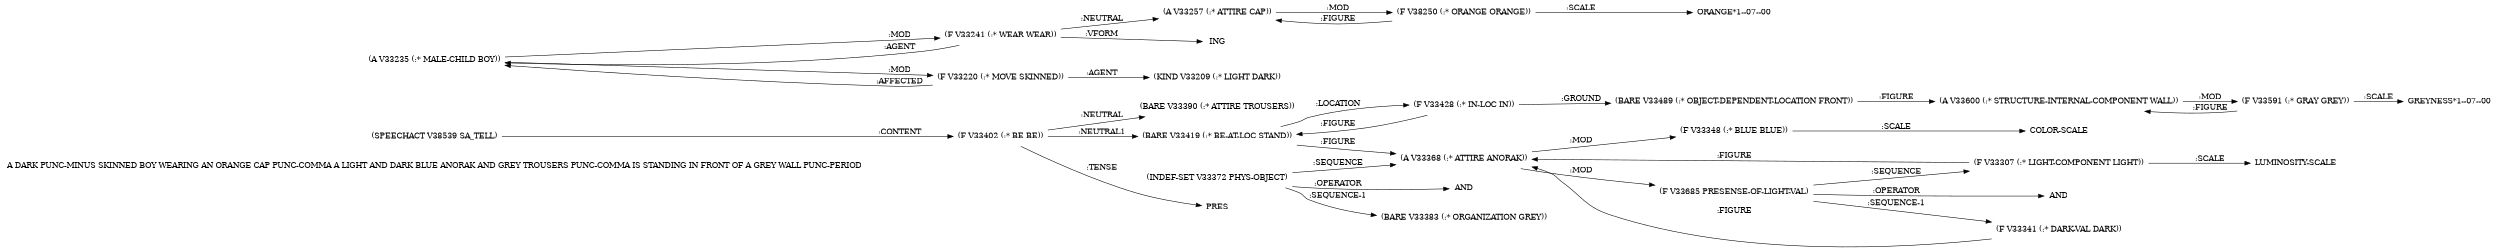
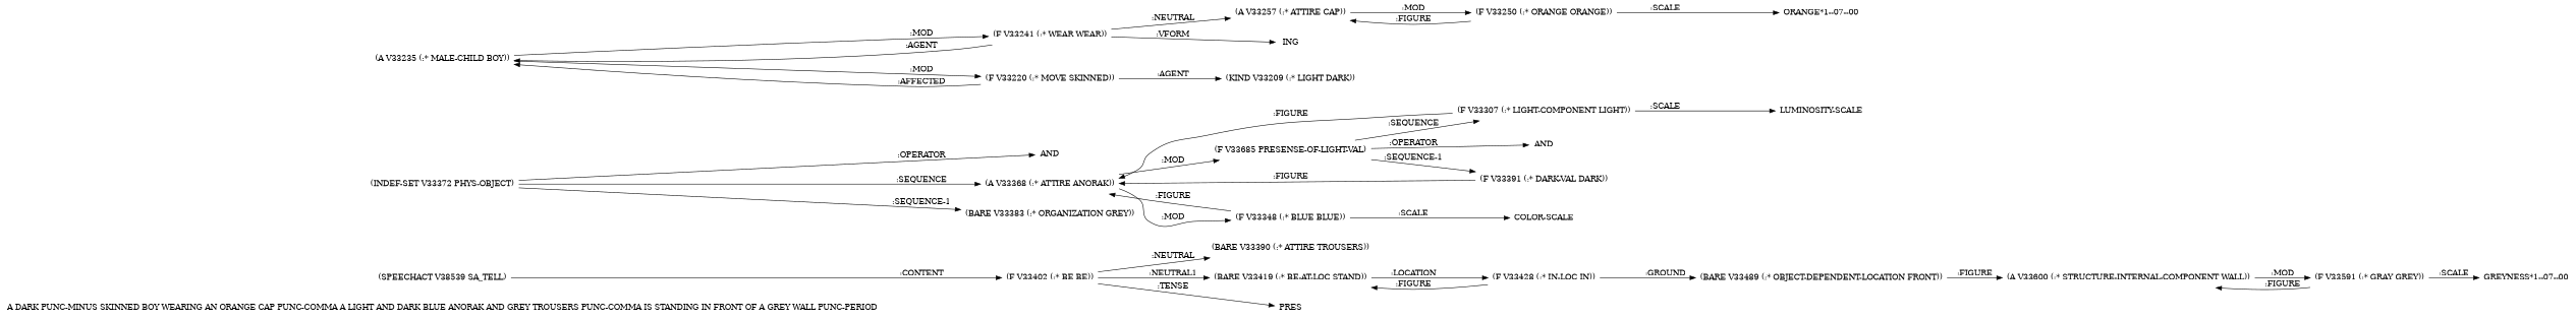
  digraph {
    rankdir=LR
    node [color=black shape=none]
    "A DARK PUNC-MINUS SKINNED BOY WEARING AN ORANGE CAP PUNC-COMMA A LIGHT AND DARK BLUE ANORAK AND GREY TROUSERS PUNC-COMMA IS STANDING IN FRONT OF A GREY WALL PUNC-PERIOD" [color=deeppink]
    n2 [label="(SPEECHACT V38539 SA_TELL)"]
    n3 [label="(F V33402 (:* BE BE))"]
    n4 [label="(BARE V33390 (:* ATTIRE TROUSERS))"]
    n5 [label="(BARE V33419 (:* BE-AT-LOC STAND))"]
    n6 [color=deeppink label=PRES]
    n7 [label="(F V33428 (:* IN-LOC IN))"]
    n8 [label="(BARE V33489 (:* OBJECT-DEPENDENT-LOCATION FRONT))"]
    n9 [label="(A V33600 (:* STRUCTURE-INTERNAL-COMPONENT WALL))"]
    n10 [color=teal label="(F V33591 (:* GRAY GREY))"]
    n11 [label="GREYNESS*1--07--00"]
    n12 [label="(INDEF-SET V33372 PHYS-OBJECT)"]
    n13 [label=AND]
    n14 [color=teal label="(A V33368 (:* ATTIRE ANORAK))"]
    n15 [color=deeppink label="(BARE V33383 (:* ORGANIZATION GREY))"]
    n16 [label="(F V33685 PRESENSE-OF-LIGHT-VAL)"]
    n17 [label="(F V33348 (:* BLUE BLUE))"]
    n18 [color=teal label="(F V33307 (:* LIGHT-COMPONENT LIGHT))"]
-   n19 [color=teal label="(F V33341 (:* DARK-VAL DARK))"]
+   n19 [color=teal label="(F V33391 (:* DARK-VAL DARK))"]
    n20 [color=teal label=AND]
    n21 [color=teal label="COLOR-SCALE"]
    n22 [color=deeppink label="LUMINOSITY-SCALE"]
    n23 [color=deeppink label="(A V33235 (:* MALE-CHILD BOY))"]
    n24 [color=deeppink label="(F V33241 (:* WEAR WEAR))"]
    n25 [color=teal label="(F V33220 (:* MOVE SKINNED))"]
    n26 [label="(A V33257 (:* ATTIRE CAP))"]
    n27 [color=teal label=ING]
    n28 [color=deeppink label="(KIND V33209 (:* LIGHT DARK))"]
-   n29 [color=deeppink label="(F V38250 (:* ORANGE ORANGE))"]
+   n29 [color=deeppink label="(F V33250 (:* ORANGE ORANGE))"]
    n30 [color=teal label="ORANGE*1--07--00"]
    n2 -> n3 [label=":CONTENT"]
    n3 -> n4 [label=":NEUTRAL"]
    n3 -> n5 [label=":NEUTRAL1"]
    n3 -> n6 [label=":TENSE"]
    n5 -> n7 [label=":LOCATION"]
    n7 -> n5 [label=":FIGURE"]
    n7 -> n8 [label=":GROUND"]
    n8 -> n9 [label=":FIGURE"]
    n9 -> n10 [label=":MOD"]
    n10 -> n9 [label=":FIGURE"]
    n10 -> n11 [label=":SCALE"]
    n12 -> n13 [label=":OPERATOR"]
    n12 -> n14 [label=":SEQUENCE"]
    n12 -> n15 [label=":SEQUENCE-1"]
    n14 -> n16 [label=":MOD"]
    n14 -> n17 [label=":MOD"]
    n16 -> n18 [label=":SEQUENCE"]
    n16 -> n19 [label=":SEQUENCE-1"]
    n16 -> n20 [label=":OPERATOR"]
-   n5 -> n14 [label=":FIGURE"]
+   n17 -> n14 [label=":FIGURE"]
    n17 -> n21 [label=":SCALE"]
    n18 -> n14 [label=":FIGURE"]
    n18 -> n22 [label=":SCALE"]
    n19 -> n14 [label=":FIGURE"]
    n23 -> n24 [label=":MOD"]
    n23 -> n25 [label=":MOD"]
    n24 -> n23 [label=":AGENT"]
    n24 -> n26 [label=":NEUTRAL"]
    n24 -> n27 [label=":VFORM"]
    n25 -> n23 [label=":AFFECTED"]
    n25 -> n28 [label=":AGENT"]
    n26 -> n29 [label=":MOD"]
    n29 -> n26 [label=":FIGURE"]
    n29 -> n30 [label=":SCALE"]
  }
